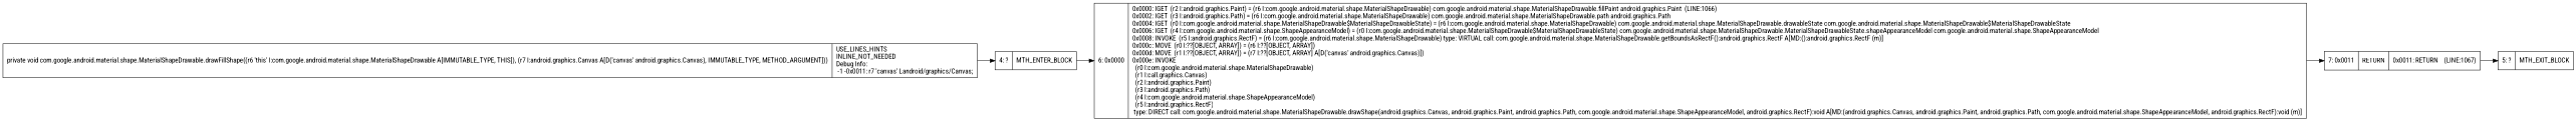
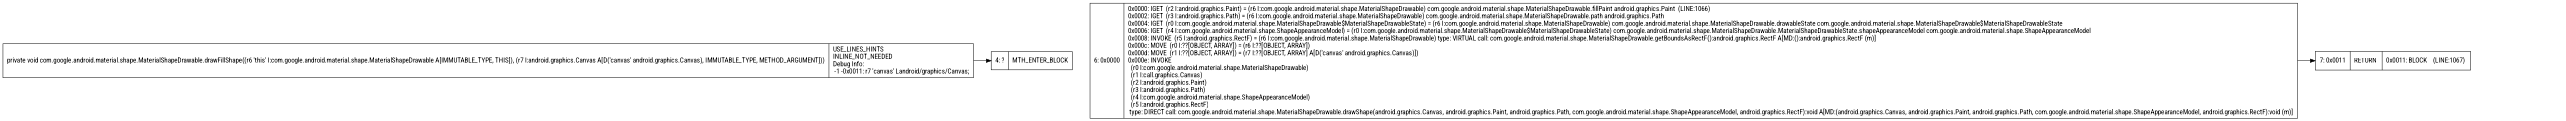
  digraph {
    fontname="Roboto Condensed"
    rankdir=LR
    node [fontname="Roboto Condensed" shape=record]
    edge [fontname="Roboto Condensed"]
    n1 [label="{4\:\ ?|MTH_ENTER_BLOCK\l}"]
    n2 [label="{6\:\ 0x0000|0x0000: IGET  (r2 I:android.graphics.Paint) = (r6 I:com.google.android.material.shape.MaterialShapeDrawable) com.google.android.material.shape.MaterialShapeDrawable.fillPaint android.graphics.Paint  (LINE:1066)\l0x0002: IGET  (r3 I:android.graphics.Path) = (r6 I:com.google.android.material.shape.MaterialShapeDrawable) com.google.android.material.shape.MaterialShapeDrawable.path android.graphics.Path \l0x0004: IGET  (r0 I:com.google.android.material.shape.MaterialShapeDrawable$MaterialShapeDrawableState) = (r6 I:com.google.android.material.shape.MaterialShapeDrawable) com.google.android.material.shape.MaterialShapeDrawable.drawableState com.google.android.material.shape.MaterialShapeDrawable$MaterialShapeDrawableState \l0x0006: IGET  (r4 I:com.google.android.material.shape.ShapeAppearanceModel) = (r0 I:com.google.android.material.shape.MaterialShapeDrawable$MaterialShapeDrawableState) com.google.android.material.shape.MaterialShapeDrawable.MaterialShapeDrawableState.shapeAppearanceModel com.google.android.material.shape.ShapeAppearanceModel \l0x0008: INVOKE  (r5 I:android.graphics.RectF) = (r6 I:com.google.android.material.shape.MaterialShapeDrawable) type: VIRTUAL call: com.google.android.material.shape.MaterialShapeDrawable.getBoundsAsRectF():android.graphics.RectF A[MD:():android.graphics.RectF (m)]\l0x000c: MOVE  (r0 I:??[OBJECT, ARRAY]) = (r6 I:??[OBJECT, ARRAY]) \l0x000d: MOVE  (r1 I:??[OBJECT, ARRAY]) = (r7 I:??[OBJECT, ARRAY] A[D('canvas' android.graphics.Canvas)]) \l0x000e: INVOKE  \l  (r0 I:com.google.android.material.shape.MaterialShapeDrawable)\l  (r1 I:call.graphics.Canvas)\l  (r2 I:android.graphics.Paint)\l  (r3 I:android.graphics.Path)\l  (r4 I:com.google.android.material.shape.ShapeAppearanceModel)\l  (r5 I:android.graphics.RectF)\l type: DIRECT call: com.google.android.material.shape.MaterialShapeDrawable.drawShape(android.graphics.Canvas, android.graphics.Paint, android.graphics.Path, com.google.android.material.shape.ShapeAppearanceModel, android.graphics.RectF):void A[MD:(android.graphics.Canvas, android.graphics.Paint, android.graphics.Path, com.google.android.material.shape.ShapeAppearanceModel, android.graphics.RectF):void (m)]\l}"]
-   n3 [label="{7\:\ 0x0011|RETURN\l|0x0011: RETURN    (LINE:1067)\l}"]
-   n4 [label="{5\:\ ?|MTH_EXIT_BLOCK\l}"]
+   n3 [label="{7\:\ 0x0011|RETURN\l|0x0011: BLOCK    (LINE:1067)\l}"]
    n5 [label="{private void com.google.android.material.shape.MaterialShapeDrawable.drawFillShape((r6 'this' I:com.google.android.material.shape.MaterialShapeDrawable A[IMMUTABLE_TYPE, THIS]), (r7 I:android.graphics.Canvas A[D('canvas' android.graphics.Canvas), IMMUTABLE_TYPE, METHOD_ARGUMENT]))  | USE_LINES_HINTS\lINLINE_NOT_NEEDED\lDebug Info:\l  \-1 \-0x0011: r7 'canvas' Landroid\/graphics\/Canvas;\l}"]
-   n1 -> n2
    n2 -> n3
-   n3 -> n4
    n5 -> n1
  }
